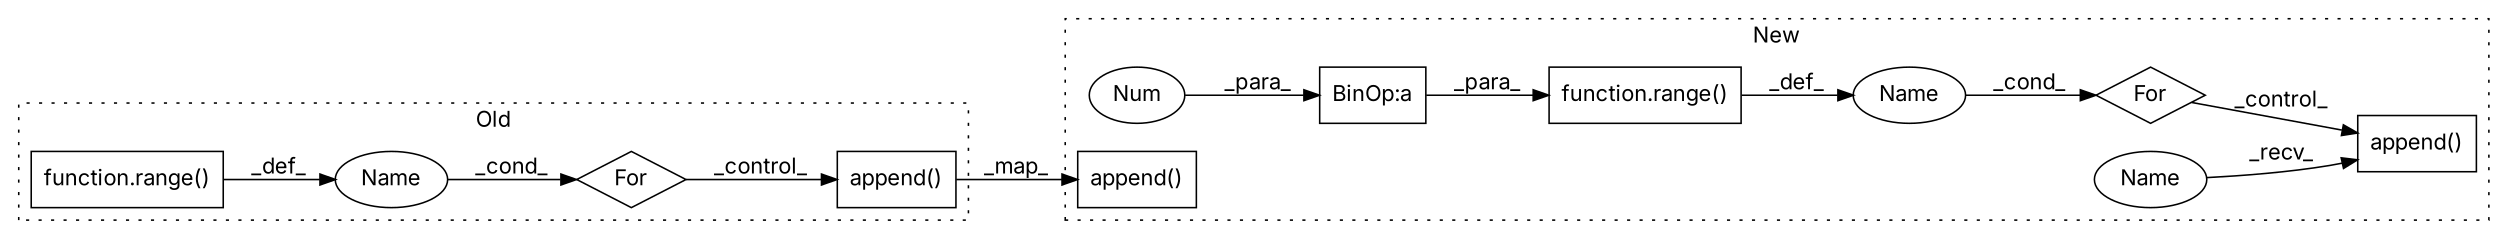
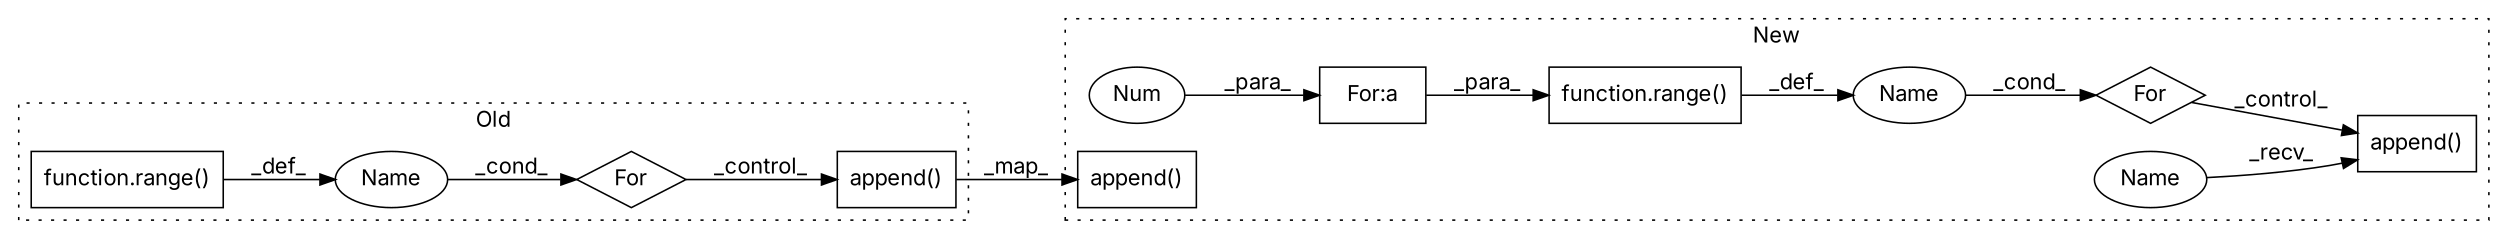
  digraph {
    rankdir=LR
    fontname=Inter
    node [a=75 l=1 shape=box fontname=Inter]
    edge [fontname=Inter]
    n1 [a=107 l="4,14" label=For s="577,603" shape=diamond]
    n2 [l="6,1" label="function.range()" s="586,602"]
    n3 [l="24,1" label="append()" s="741,798"]
    n4 [a=87 label=Name s=581 shape=ellipse]
    n5 [l="6,1" label="function.range()" s="1958,1983"]
    n6 [a=107 l="4,14" label=For s="1949,1984" shape=diamond]
    n7 [a=87 label=Name s=1953 shape=ellipse]
    n8 [l="17,1" label="append()" s="1998,2048"]
-   n9 [a=82 l=3 label="BinOp:a" s=1979]
+   n9 [a=82 l=3 label="For:a" s=1979]
    n10 [a=76 label=Num s=1982 shape=ellipse]
    n11 [l="17,1" label="append()" s="1837,1886"]
    n12 [a=87 l=9 label=Name s=1998 shape=ellipse]
    subgraph cluster_1 {
      label=Old
      style=dotted
      n1
      n2
      n3
      n4
    }
    subgraph cluster_2 {
      label=New
      style=dotted
      n5
      n6
      n7
      n8
      n9
      n10
      n11
      n12
    }
    n1 -> n3 [label=_control_]
    n2 -> n4 [label=_def_]
    n3 -> n11 [label=_map_]
    n4 -> n1 [label=_cond_]
    n5 -> n7 [label=_def_]
    n6 -> n8 [label=_control_]
    n7 -> n6 [label=_cond_]
    n9 -> n5 [label=_para_]
    n10 -> n9 [label=_para_]
    n12 -> n8 [label=_recv_]
  }
